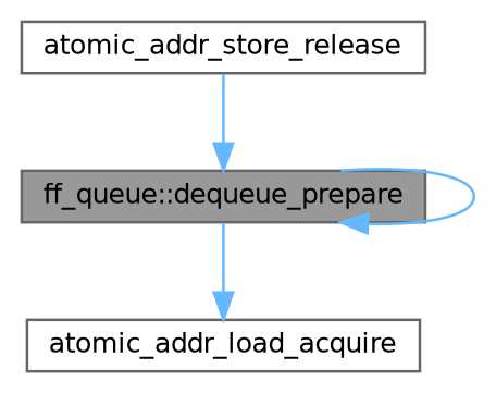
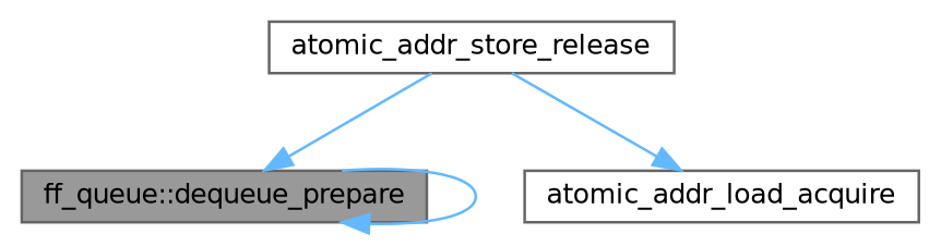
  digraph {
    rankdir=TB
    node [color=grey40 fillcolor=white fontname=Helvetica fontsize=10 shape=box style=filled]
    edge [color=steelblue1 fontname=Helvetica fontsize=10 labelfontname=Helvetica labelfontsize=10 style=solid]
    n1 [color=gray40 fillcolor=grey60 fontcolor=black height=0.2 label="ff_queue::dequeue_prepare" width=0.4]
    n2 [height=0.2 label=atomic_addr_load_acquire width=0.4]
    n3 [height=0.2 label=atomic_addr_store_release width=0.4]
    n1 -> n1
-   n1 -> n2
+   n3 -> n2
    n3 -> n1
  }
